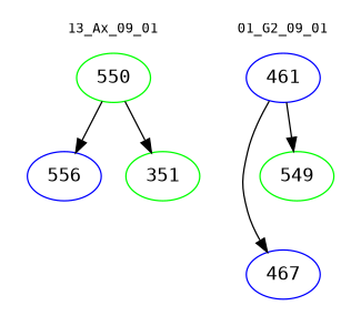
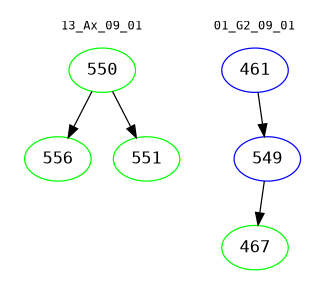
  digraph {
    fontname="DejaVu Sans Mono"
    node [color=green fontname="DejaVu Sans Mono"]
    edge [color=black fontname="DejaVu Sans Mono"]
    n1 [label=550]
-   n2 [color=blue label=556]
-   n3 [label=351]
+   n2 [label=556]
+   n3 [label=551]
    n4 [color=blue label=461]
-   n5 [color=blue label=467]
-   n6 [label=549]
+   n5 [label=467]
+   n6 [color=blue label=549]
    subgraph cluster_1 {
      color=white
      fontsize=10
      label="13_Ax_09_01"
      n1
      n2
      n3
    }
    subgraph cluster_2 {
      color=white
      fontsize=10
      label="01_G2_09_01"
      n4
      n5
      n6
    }
    n1 -> n2
    n1 -> n3
-   n4 -> n5
+   n6 -> n5
    n4 -> n6
  }
